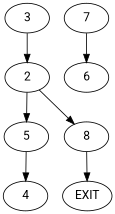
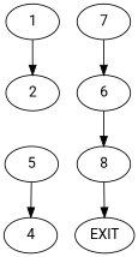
  digraph {
    fontname=Roboto
    node [fontname=Roboto]
    edge [fontname=Roboto]
-   1 [label=3]
+   1
    2
    n3 [label=EXIT]
    5
    4
    6
    8
    7
    1 -> 2
-   2 -> 5
    5 -> 4
-   2 -> 8
+   6 -> 8
    8 -> n3
    7 -> 6
  }
